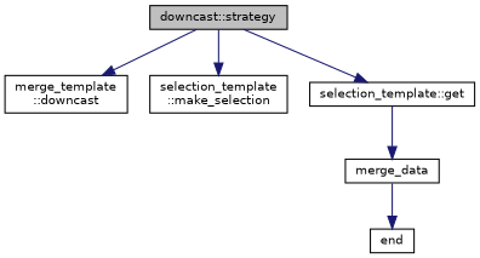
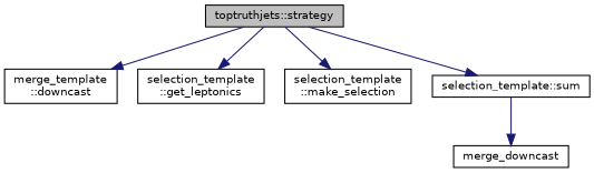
  digraph {
    rankdir=TB
    node [color=black fillcolor=white fontname=Helvetica fontsize=10 shape=record style=filled]
    edge [color=midnightblue fontname=Helvetica fontsize=10 labelfontname=Helvetica labelfontsize=10 style=solid]
-   n1 [fillcolor=grey75 fontcolor=black height=0.2 label="downcast::strategy" width=0.4]
+   n1 [fillcolor=grey75 fontcolor=black height=0.2 label="toptruthjets::strategy" width=0.4]
    n2 [height=0.2 label="merge_template\l::downcast" width=0.4]
+   n3 [height=0.2 label="selection_template\l::get_leptonics" width=0.4]
    n4 [height=0.2 label="selection_template\l::make_selection" width=0.4]
-   n5 [height=0.2 label="selection_template::get" width=0.4]
-   n6 [height=0.2 label=merge_data width=0.4]
-   n7 [height=0.2 label=end width=0.4]
+   n5 [height=0.2 label="selection_template::sum" width=0.4]
+   n6 [height=0.2 label=merge_downcast width=0.4]
    n1 -> n2
+   n1 -> n3
    n1 -> n4
    n1 -> n5
    n5 -> n6
-   n6 -> n7
  }
